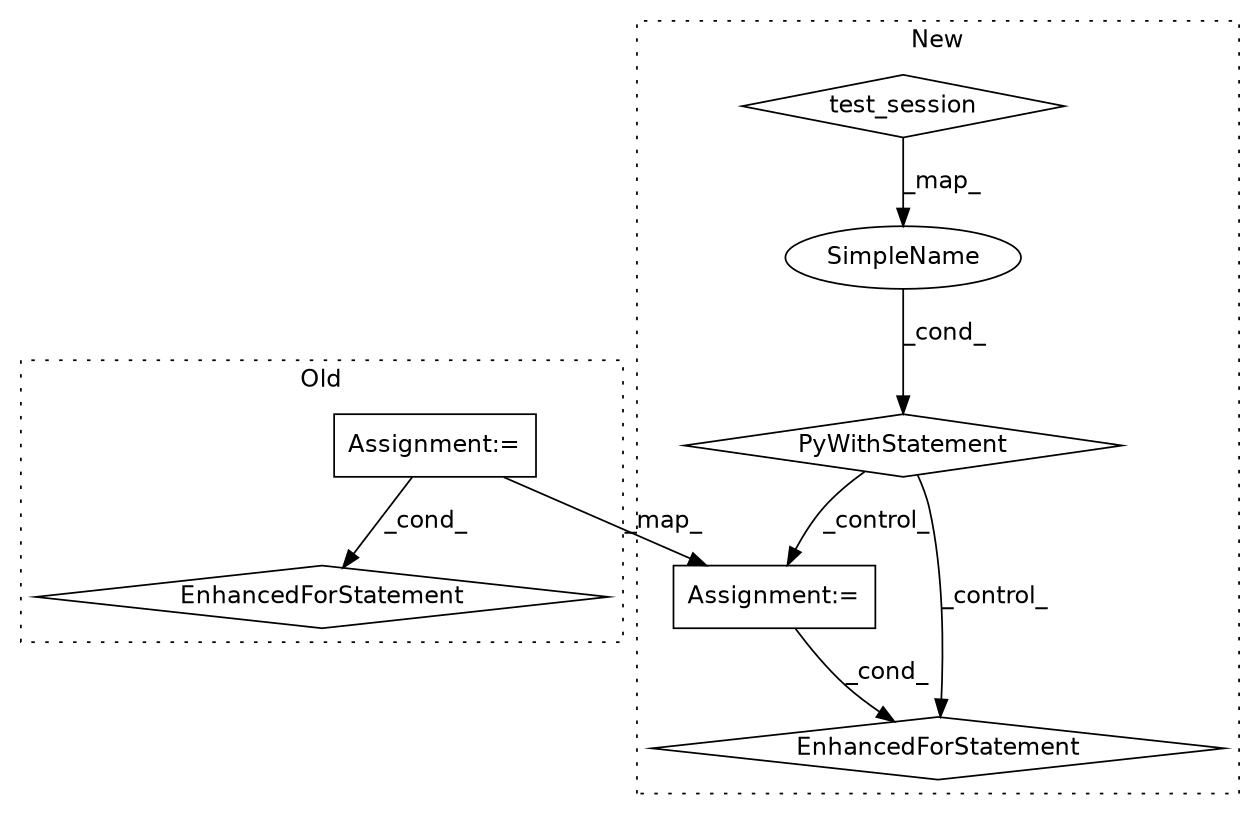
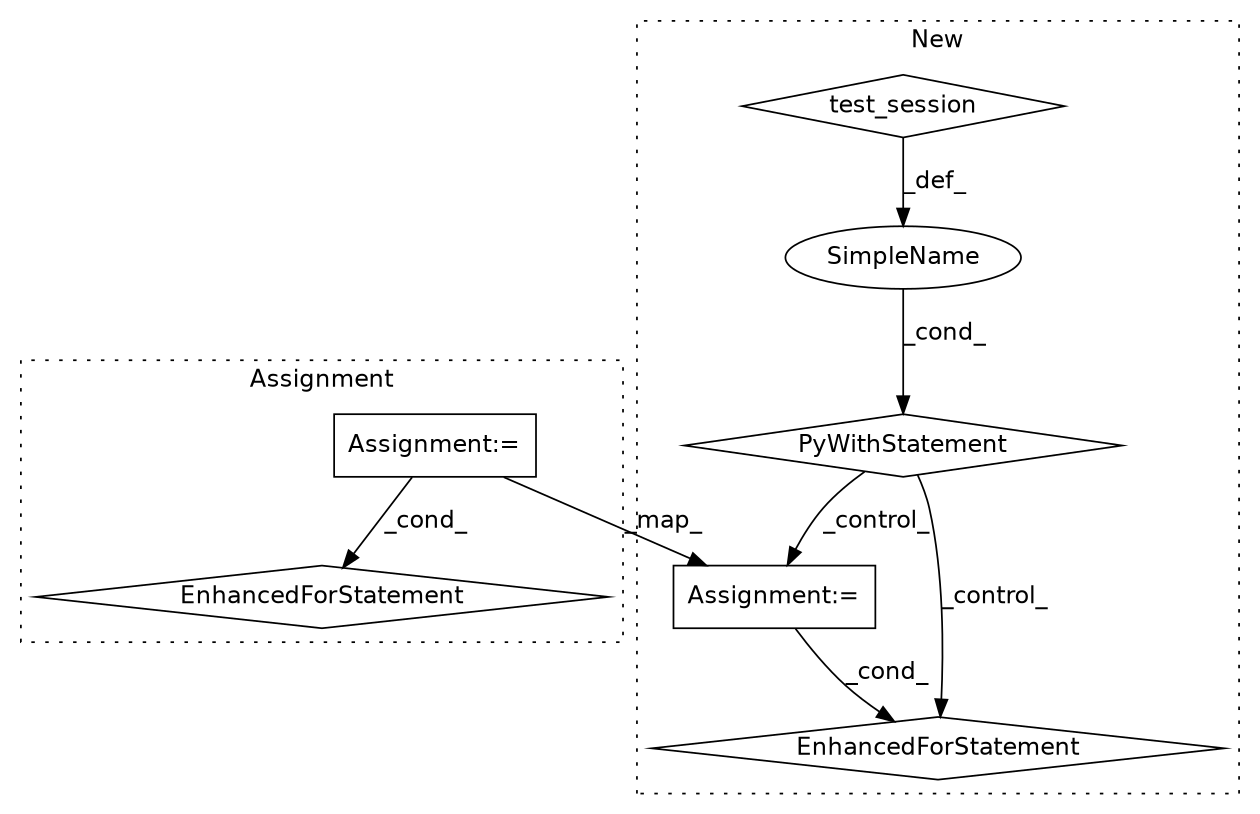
  digraph {
    fontname="DejaVu Sans"
    node [a=70 fontname="DejaVu Sans" l="53,2" s="9638,9770" shape=diamond]
    edge [fontname="DejaVu Sans"]
    n1 [label=EnhancedForStatement]
    n2 [a=7 label="Assignment:=" shape=box]
    n3 [a=32 l=14 label=test_session s=9941]
    n4 [a=104 l="10,2" label=PyWithStatement s="9926,9955"]
    n5 [l="57,2" label=EnhancedForStatement s="9981,10117"]
    n6 [a=42 label=SimpleName shape=ellipse l="" s=""]
    n7 [a=7 l="57,2" label="Assignment:=" s="9981,10117" shape=box]
    subgraph cluster_1 {
-     label=Old
+     label=Assignment
      style=dotted
      n1
      n2
    }
    subgraph cluster_2 {
      label=New
      style=dotted
      n3
      n4
      n5
      n6
      n7
    }
    n2 -> n1 [label=_cond_]
    n2 -> n7 [label=_map_]
-   n3 -> n6 [label=_map_]
+   n3 -> n6 [label=_def_]
    n4 -> n5 [label=_control_]
    n4 -> n7 [label=_control_]
    n6 -> n4 [label=_cond_]
    n7 -> n5 [label=_cond_]
  }
